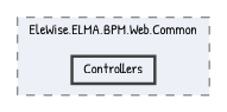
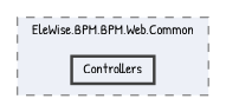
  digraph {
    compound=true
    fontname="Patrick Hand"
    n1 [color=grey25 fillcolor="#edf0f7" fontname="Patrick Hand" fontsize=10 height=0.2 label=Controllers shape=box style="filled,bold" width=0.4]
    subgraph cluster_1 {
      bgcolor="#edf0f7"
      fontsize=10
-     label="EleWise.ELMA.BPM.Web.Common"
+     label="EleWise.BPM.BPM.Web.Common"
      pencolor=grey50
      style="filled,dashed"
      n1
    }
  }
